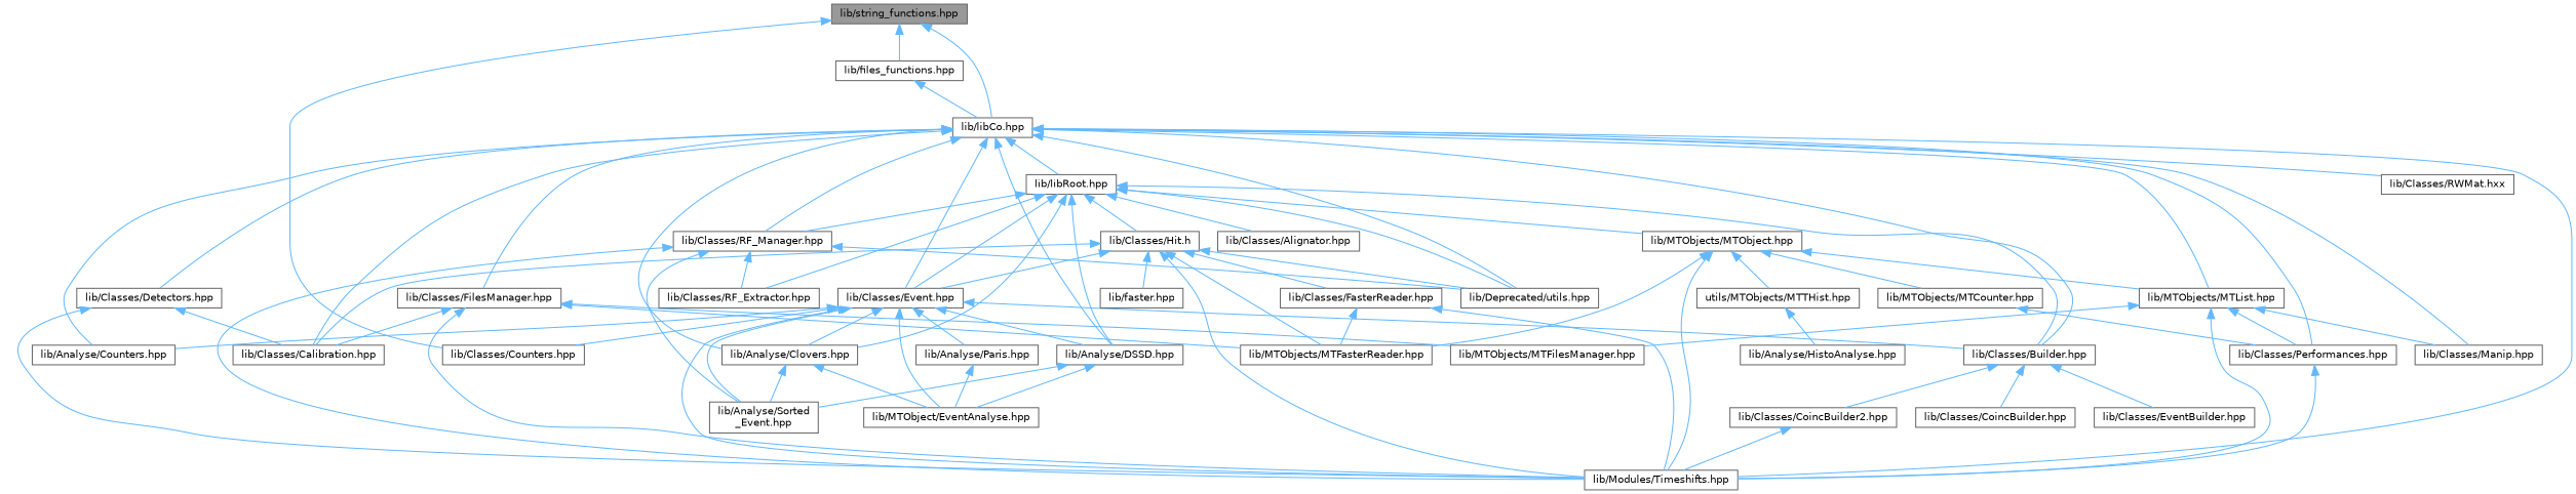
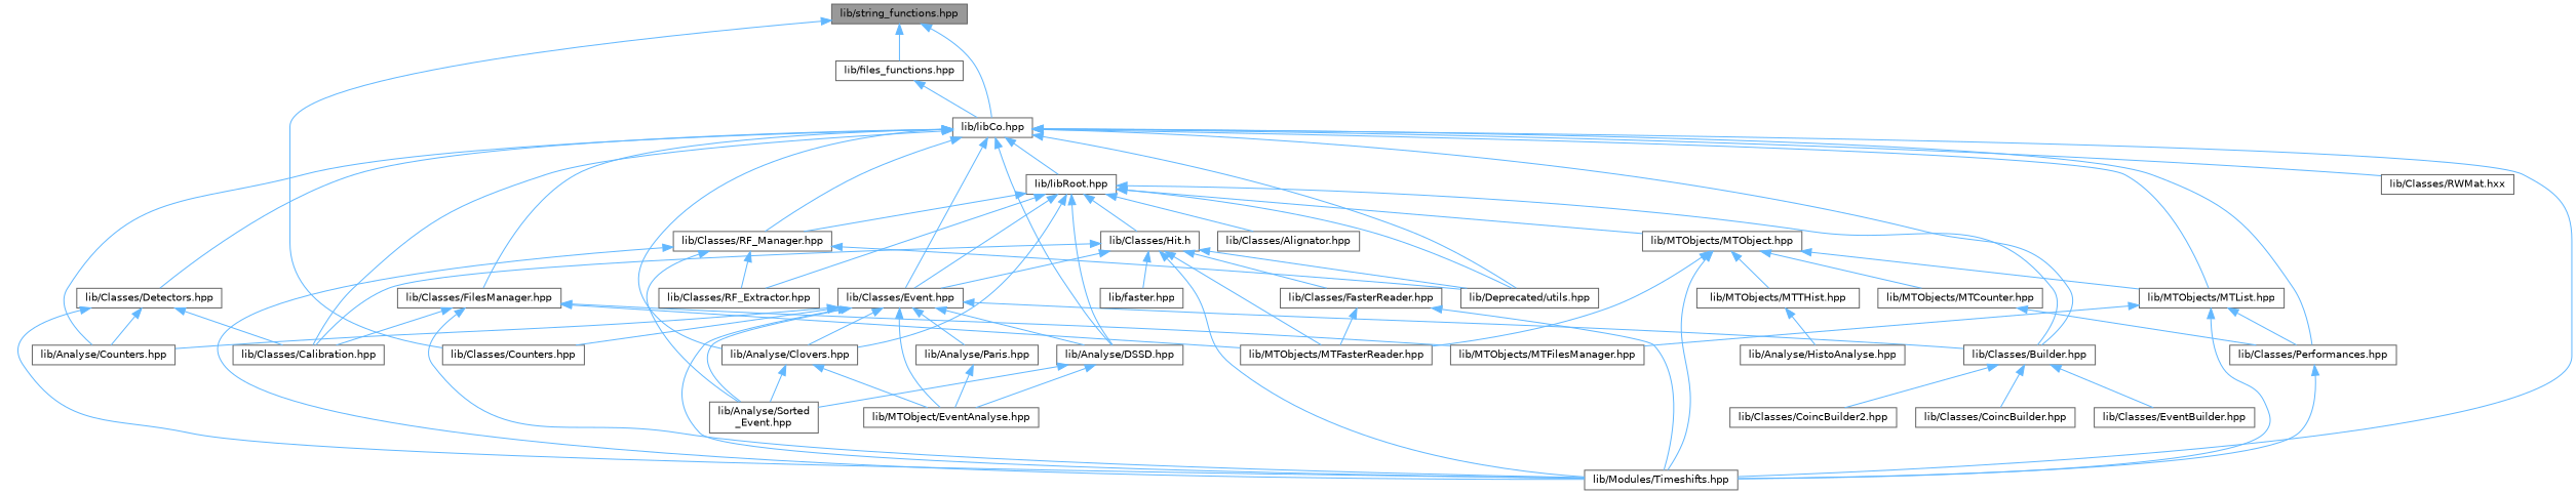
  digraph {
    node [color=grey40 fillcolor=white fontname=Helvetica fontsize=10 shape=box style=filled]
    edge [color=steelblue1 dir=back fontname=Helvetica fontsize=10 labelfontname=Helvetica labelfontsize=10 style=solid]
    n1 [color=gray40 fillcolor=grey60 fontcolor=black height=0.2 label="lib/string_functions.hpp" width=0.4]
    n2 [height=0.2 label="lib/files_functions.hpp" width=0.4]
    n3 [height=0.2 label="lib/libCo.hpp" width=0.4]
    n4 [height=0.2 label="lib/Classes/Counters.hpp" width=0.4]
    n5 [height=0.2 label="lib/Analyse/Clovers.hpp" width=0.4]
    n6 [height=0.2 label="lib/Analyse/Counters.hpp" width=0.4]
    n7 [height=0.2 label="lib/Analyse/DSSD.hpp" width=0.4]
    n8 [height=0.2 label="lib/Classes/Builder.hpp" width=0.4]
    n9 [height=0.2 label="lib/Modules/Timeshifts.hpp" width=0.4]
    n10 [height=0.2 label="lib/Classes/Calibration.hpp" width=0.4]
    n11 [height=0.2 label="lib/Classes/Detectors.hpp" width=0.4]
    n12 [height=0.2 label="lib/Classes/Event.hpp" width=0.4]
    n13 [height=0.2 label="lib/Classes/FilesManager.hpp" width=0.4]
-   n14 [height=0.2 label="lib/Classes/Manip.hpp" width=0.4]
    n15 [height=0.2 label="lib/Classes/Performances.hpp" width=0.4]
    n16 [height=0.2 label="lib/Classes/RF_Manager.hpp" width=0.4]
    n17 [height=0.2 label="lib/Deprecated/utils.hpp" width=0.4]
    n18 [height=0.2 label="lib/Classes/RWMat.hxx" width=0.4]
    n19 [height=0.2 label="lib/MTObjects/MTList.hpp" width=0.4]
    n20 [height=0.2 label="lib/libRoot.hpp" width=0.4]
    n21 [height=0.2 label="lib/MTObject/EventAnalyse.hpp" width=0.4]
    n22 [height=0.2 label="lib/Analyse/Sorted\l_Event.hpp" width=0.4]
    n23 [height=0.2 label="lib/Classes/CoincBuilder.hpp" width=0.4]
    n24 [height=0.2 label="lib/Classes/CoincBuilder2.hpp" width=0.4]
    n25 [height=0.2 label="lib/Classes/EventBuilder.hpp" width=0.4]
    n26 [height=0.2 label="lib/Analyse/Paris.hpp" width=0.4]
    n27 [height=0.2 label="lib/MTObjects/MTFasterReader.hpp" width=0.4]
    n28 [height=0.2 label="lib/MTObjects/MTFilesManager.hpp" width=0.4]
    n29 [height=0.2 label="lib/Classes/RF_Extractor.hpp" width=0.4]
    n30 [height=0.2 label="lib/Classes/Alignator.hpp" width=0.4]
    n31 [height=0.2 label="lib/Classes/Hit.h" width=0.4]
    n32 [height=0.2 label="lib/MTObjects/MTObject.hpp" width=0.4]
    n33 [height=0.2 label="lib/Classes/FasterReader.hpp" width=0.4]
    n34 [height=0.2 label="lib/faster.hpp" width=0.4]
    n35 [height=0.2 label="lib/MTObjects/MTCounter.hpp" width=0.4]
-   n36 [height=0.2 label="utils/MTObjects/MTTHist.hpp" width=0.4]
+   n36 [height=0.2 label="lib/MTObjects/MTTHist.hpp" width=0.4]
    n37 [height=0.2 label="lib/Analyse/HistoAnalyse.hpp" width=0.4]
    n1 -> n2
    n1 -> n3
    n1 -> n4
    n2 -> n3
    n3 -> n5
    n3 -> n6
    n3 -> n7
    n3 -> n8
    n3 -> n9
    n3 -> n10
    n3 -> n11
    n3 -> n12
    n3 -> n13
-   n3 -> n14
    n3 -> n15
    n3 -> n16
    n3 -> n17
    n3 -> n18
    n3 -> n19
    n3 -> n20
    n5 -> n21
    n5 -> n22
    n7 -> n21
    n7 -> n22
    n8 -> n23
    n8 -> n24
    n8 -> n25
+   n11 -> n6
    n11 -> n9
    n11 -> n10
    n12 -> n4
    n12 -> n5
    n12 -> n6
    n12 -> n7
    n12 -> n8
    n12 -> n9
    n12 -> n21
    n12 -> n22
    n12 -> n26
    n13 -> n9
    n13 -> n10
    n13 -> n27
    n13 -> n28
    n15 -> n9
    n16 -> n9
    n16 -> n17
    n16 -> n22
    n16 -> n29
    n19 -> n9
-   n19 -> n14
    n19 -> n15
    n19 -> n28
    n20 -> n5
    n20 -> n7
    n20 -> n8
    n20 -> n12
    n20 -> n16
    n20 -> n17
    n20 -> n29
    n20 -> n30
    n20 -> n31
    n20 -> n32
-   n24 -> n9
    n26 -> n21
    n31 -> n9
    n31 -> n10
    n31 -> n12
    n31 -> n17
    n31 -> n27
    n31 -> n33
    n31 -> n34
    n32 -> n9
    n32 -> n19
    n32 -> n27
    n32 -> n35
    n32 -> n36
    n33 -> n9
    n33 -> n27
    n35 -> n15
    n36 -> n37
  }
